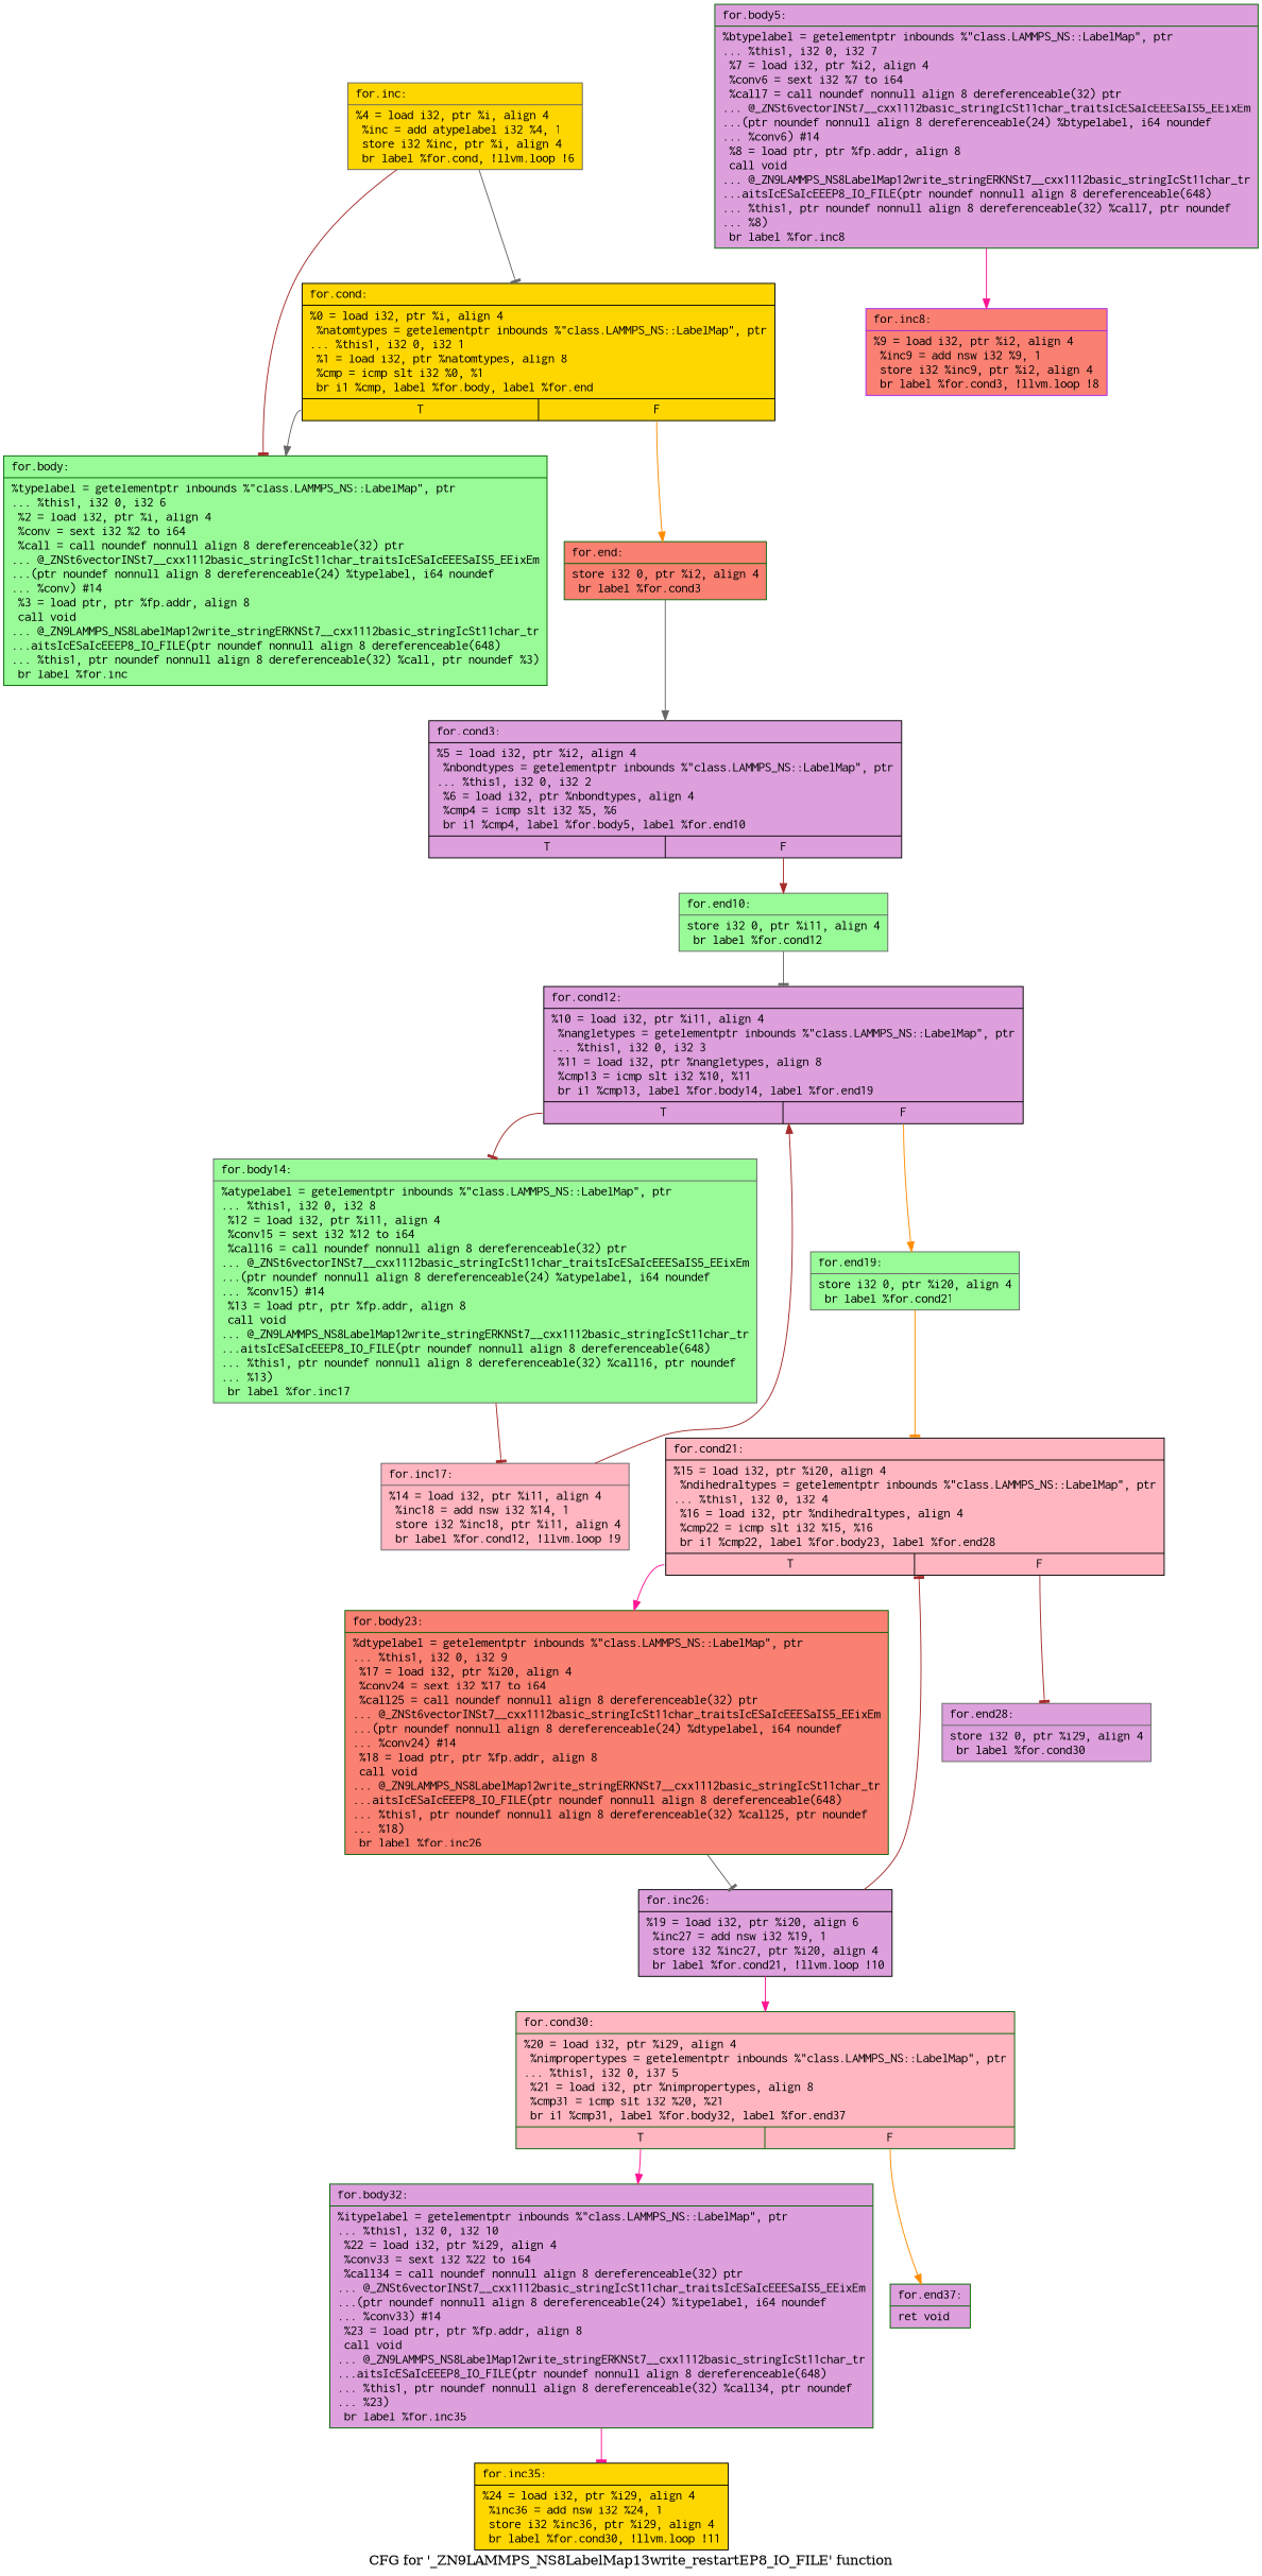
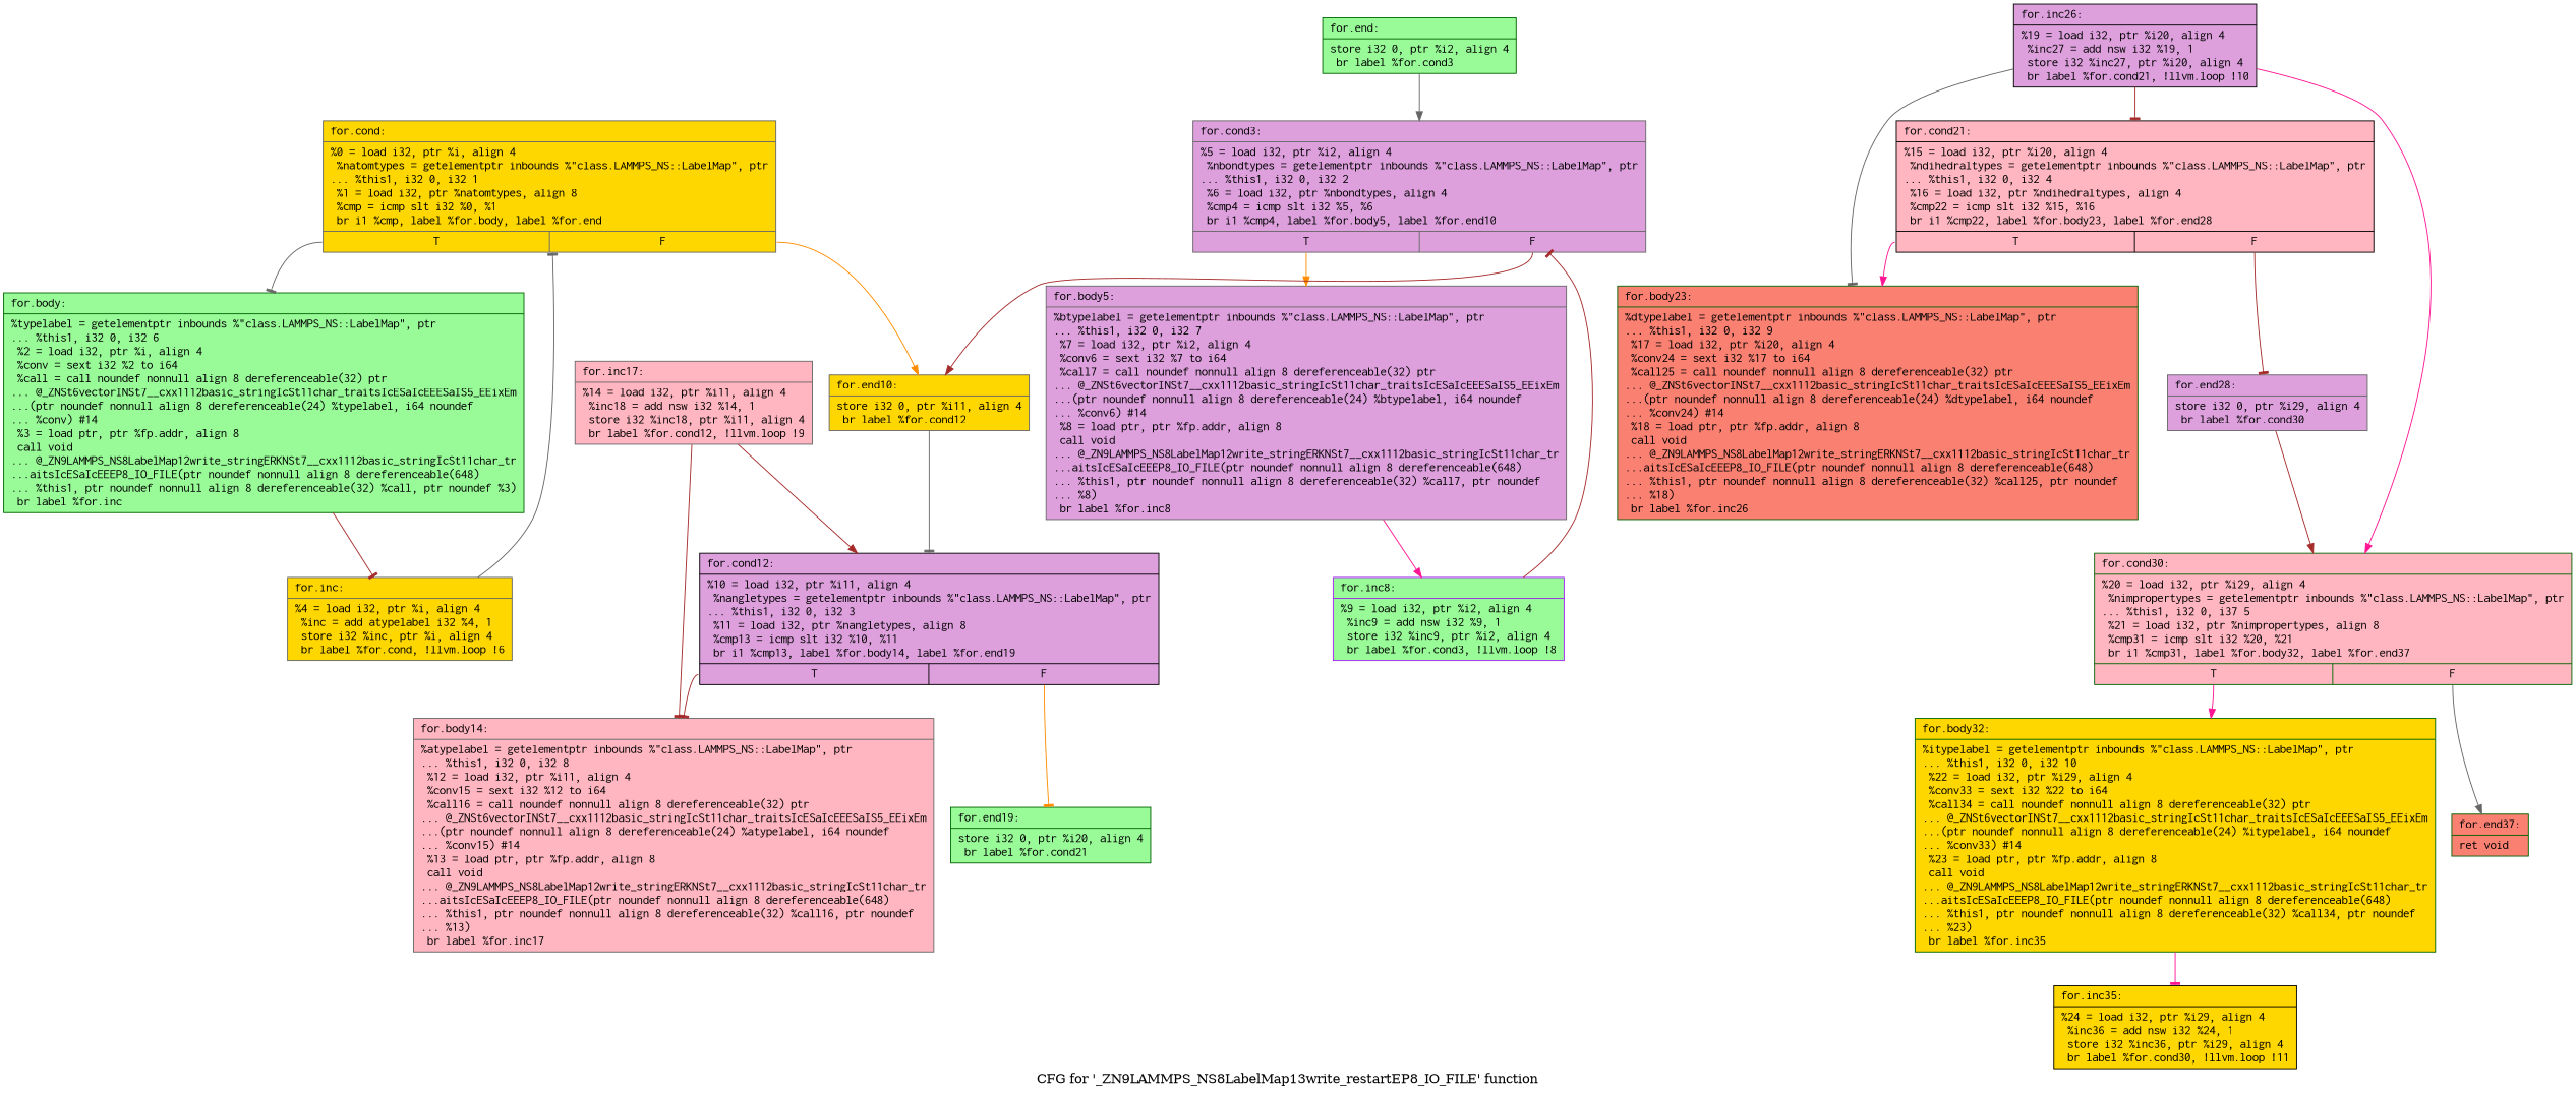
  digraph {
    label="CFG for '_ZN9LAMMPS_NS8LabelMap13write_restartEP8_IO_FILE' function"
    node [color=darkgreen fillcolor=palegreen fontname=Courier shape=record style=filled]
    edge [arrowhead=tee color=brown]
-   n1 [color=black fillcolor=gold label="{for.cond:\l|  %0 = load i32, ptr %i, align 4\l  %natomtypes = getelementptr inbounds %\"class.LAMMPS_NS::LabelMap\", ptr\l... %this1, i32 0, i32 1\l  %1 = load i32, ptr %natomtypes, align 8\l  %cmp = icmp slt i32 %0, %1\l  br i1 %cmp, label %for.body, label %for.end\l|{<s0>T|<s1>F}}"]
+   n1 [color=gray40 fillcolor=gold label="{for.cond:\l|  %0 = load i32, ptr %i, align 4\l  %natomtypes = getelementptr inbounds %\"class.LAMMPS_NS::LabelMap\", ptr\l... %this1, i32 0, i32 1\l  %1 = load i32, ptr %natomtypes, align 8\l  %cmp = icmp slt i32 %0, %1\l  br i1 %cmp, label %for.body, label %for.end\l|{<s0>T|<s1>F}}"]
    n2 [label="{for.body:\l|  %typelabel = getelementptr inbounds %\"class.LAMMPS_NS::LabelMap\", ptr\l... %this1, i32 0, i32 6\l  %2 = load i32, ptr %i, align 4\l  %conv = sext i32 %2 to i64\l  %call = call noundef nonnull align 8 dereferenceable(32) ptr\l... @_ZNSt6vectorINSt7__cxx1112basic_stringIcSt11char_traitsIcESaIcEEESaIS5_EEixEm\l...(ptr noundef nonnull align 8 dereferenceable(24) %typelabel, i64 noundef\l... %conv) #14\l  %3 = load ptr, ptr %fp.addr, align 8\l  call void\l... @_ZN9LAMMPS_NS8LabelMap12write_stringERKNSt7__cxx1112basic_stringIcSt11char_tr\l...aitsIcESaIcEEEP8_IO_FILE(ptr noundef nonnull align 8 dereferenceable(648)\l... %this1, ptr noundef nonnull align 8 dereferenceable(32) %call, ptr noundef %3)\l  br label %for.inc\l}"]
-   n3 [fillcolor=salmon label="{for.end:\l|  store i32 0, ptr %i2, align 4\l  br label %for.cond3\l}"]
+   n3 [label="{for.end:\l|  store i32 0, ptr %i2, align 4\l  br label %for.cond3\l}"]
    n4 [color=gray40 fillcolor=gold label="{for.inc:\l|  %4 = load i32, ptr %i, align 4\l  %inc = add atypelabel i32 %4, 1\l  store i32 %inc, ptr %i, align 4\l  br label %for.cond, !llvm.loop !6\l}"]
-   n5 [color=black fillcolor=plum label="{for.cond3:\l|  %5 = load i32, ptr %i2, align 4\l  %nbondtypes = getelementptr inbounds %\"class.LAMMPS_NS::LabelMap\", ptr\l... %this1, i32 0, i32 2\l  %6 = load i32, ptr %nbondtypes, align 4\l  %cmp4 = icmp slt i32 %5, %6\l  br i1 %cmp4, label %for.body5, label %for.end10\l|{<s0>T|<s1>F}}"]
-   n6 [fillcolor=plum label="{for.body5:\l|  %btypelabel = getelementptr inbounds %\"class.LAMMPS_NS::LabelMap\", ptr\l... %this1, i32 0, i32 7\l  %7 = load i32, ptr %i2, align 4\l  %conv6 = sext i32 %7 to i64\l  %call7 = call noundef nonnull align 8 dereferenceable(32) ptr\l... @_ZNSt6vectorINSt7__cxx1112basic_stringIcSt11char_traitsIcESaIcEEESaIS5_EEixEm\l...(ptr noundef nonnull align 8 dereferenceable(24) %btypelabel, i64 noundef\l... %conv6) #14\l  %8 = load ptr, ptr %fp.addr, align 8\l  call void\l... @_ZN9LAMMPS_NS8LabelMap12write_stringERKNSt7__cxx1112basic_stringIcSt11char_tr\l...aitsIcESaIcEEEP8_IO_FILE(ptr noundef nonnull align 8 dereferenceable(648)\l... %this1, ptr noundef nonnull align 8 dereferenceable(32) %call7, ptr noundef\l... %8)\l  br label %for.inc8\l}"]
-   n7 [color=gray40 label="{for.end10:\l|  store i32 0, ptr %i11, align 4\l  br label %for.cond12\l}"]
-   n8 [color=purple fillcolor=salmon label="{for.inc8:\l|  %9 = load i32, ptr %i2, align 4\l  %inc9 = add nsw i32 %9, 1\l  store i32 %inc9, ptr %i2, align 4\l  br label %for.cond3, !llvm.loop !8\l}"]
+   n5 [color=gray40 fillcolor=plum label="{for.cond3:\l|  %5 = load i32, ptr %i2, align 4\l  %nbondtypes = getelementptr inbounds %\"class.LAMMPS_NS::LabelMap\", ptr\l... %this1, i32 0, i32 2\l  %6 = load i32, ptr %nbondtypes, align 4\l  %cmp4 = icmp slt i32 %5, %6\l  br i1 %cmp4, label %for.body5, label %for.end10\l|{<s0>T|<s1>F}}"]
+   n6 [color=gray40 fillcolor=plum label="{for.body5:\l|  %btypelabel = getelementptr inbounds %\"class.LAMMPS_NS::LabelMap\", ptr\l... %this1, i32 0, i32 7\l  %7 = load i32, ptr %i2, align 4\l  %conv6 = sext i32 %7 to i64\l  %call7 = call noundef nonnull align 8 dereferenceable(32) ptr\l... @_ZNSt6vectorINSt7__cxx1112basic_stringIcSt11char_traitsIcESaIcEEESaIS5_EEixEm\l...(ptr noundef nonnull align 8 dereferenceable(24) %btypelabel, i64 noundef\l... %conv6) #14\l  %8 = load ptr, ptr %fp.addr, align 8\l  call void\l... @_ZN9LAMMPS_NS8LabelMap12write_stringERKNSt7__cxx1112basic_stringIcSt11char_tr\l...aitsIcESaIcEEEP8_IO_FILE(ptr noundef nonnull align 8 dereferenceable(648)\l... %this1, ptr noundef nonnull align 8 dereferenceable(32) %call7, ptr noundef\l... %8)\l  br label %for.inc8\l}"]
+   n7 [color=gray40 fillcolor=gold label="{for.end10:\l|  store i32 0, ptr %i11, align 4\l  br label %for.cond12\l}"]
+   n8 [color=purple label="{for.inc8:\l|  %9 = load i32, ptr %i2, align 4\l  %inc9 = add nsw i32 %9, 1\l  store i32 %inc9, ptr %i2, align 4\l  br label %for.cond3, !llvm.loop !8\l}"]
    n9 [color=black fillcolor=plum label="{for.cond12:\l|  %10 = load i32, ptr %i11, align 4\l  %nangletypes = getelementptr inbounds %\"class.LAMMPS_NS::LabelMap\", ptr\l... %this1, i32 0, i32 3\l  %11 = load i32, ptr %nangletypes, align 8\l  %cmp13 = icmp slt i32 %10, %11\l  br i1 %cmp13, label %for.body14, label %for.end19\l|{<s0>T|<s1>F}}"]
-   n10 [color=gray40 label="{for.body14:\l|  %atypelabel = getelementptr inbounds %\"class.LAMMPS_NS::LabelMap\", ptr\l... %this1, i32 0, i32 8\l  %12 = load i32, ptr %i11, align 4\l  %conv15 = sext i32 %12 to i64\l  %call16 = call noundef nonnull align 8 dereferenceable(32) ptr\l... @_ZNSt6vectorINSt7__cxx1112basic_stringIcSt11char_traitsIcESaIcEEESaIS5_EEixEm\l...(ptr noundef nonnull align 8 dereferenceable(24) %atypelabel, i64 noundef\l... %conv15) #14\l  %13 = load ptr, ptr %fp.addr, align 8\l  call void\l... @_ZN9LAMMPS_NS8LabelMap12write_stringERKNSt7__cxx1112basic_stringIcSt11char_tr\l...aitsIcESaIcEEEP8_IO_FILE(ptr noundef nonnull align 8 dereferenceable(648)\l... %this1, ptr noundef nonnull align 8 dereferenceable(32) %call16, ptr noundef\l... %13)\l  br label %for.inc17\l}"]
-   n11 [color=gray40 label="{for.end19:\l|  store i32 0, ptr %i20, align 4\l  br label %for.cond21\l}"]
+   n10 [color=gray40 fillcolor=lightpink label="{for.body14:\l|  %atypelabel = getelementptr inbounds %\"class.LAMMPS_NS::LabelMap\", ptr\l... %this1, i32 0, i32 8\l  %12 = load i32, ptr %i11, align 4\l  %conv15 = sext i32 %12 to i64\l  %call16 = call noundef nonnull align 8 dereferenceable(32) ptr\l... @_ZNSt6vectorINSt7__cxx1112basic_stringIcSt11char_traitsIcESaIcEEESaIS5_EEixEm\l...(ptr noundef nonnull align 8 dereferenceable(24) %atypelabel, i64 noundef\l... %conv15) #14\l  %13 = load ptr, ptr %fp.addr, align 8\l  call void\l... @_ZN9LAMMPS_NS8LabelMap12write_stringERKNSt7__cxx1112basic_stringIcSt11char_tr\l...aitsIcESaIcEEEP8_IO_FILE(ptr noundef nonnull align 8 dereferenceable(648)\l... %this1, ptr noundef nonnull align 8 dereferenceable(32) %call16, ptr noundef\l... %13)\l  br label %for.inc17\l}"]
+   n11 [label="{for.end19:\l|  store i32 0, ptr %i20, align 4\l  br label %for.cond21\l}"]
    n12 [color=gray40 fillcolor=lightpink label="{for.inc17:\l|  %14 = load i32, ptr %i11, align 4\l  %inc18 = add nsw i32 %14, 1\l  store i32 %inc18, ptr %i11, align 4\l  br label %for.cond12, !llvm.loop !9\l}"]
    n13 [color=black fillcolor=lightpink label="{for.cond21:\l|  %15 = load i32, ptr %i20, align 4\l  %ndihedraltypes = getelementptr inbounds %\"class.LAMMPS_NS::LabelMap\", ptr\l... %this1, i32 0, i32 4\l  %16 = load i32, ptr %ndihedraltypes, align 4\l  %cmp22 = icmp slt i32 %15, %16\l  br i1 %cmp22, label %for.body23, label %for.end28\l|{<s0>T|<s1>F}}"]
    n14 [fillcolor=salmon label="{for.body23:\l|  %dtypelabel = getelementptr inbounds %\"class.LAMMPS_NS::LabelMap\", ptr\l... %this1, i32 0, i32 9\l  %17 = load i32, ptr %i20, align 4\l  %conv24 = sext i32 %17 to i64\l  %call25 = call noundef nonnull align 8 dereferenceable(32) ptr\l... @_ZNSt6vectorINSt7__cxx1112basic_stringIcSt11char_traitsIcESaIcEEESaIS5_EEixEm\l...(ptr noundef nonnull align 8 dereferenceable(24) %dtypelabel, i64 noundef\l... %conv24) #14\l  %18 = load ptr, ptr %fp.addr, align 8\l  call void\l... @_ZN9LAMMPS_NS8LabelMap12write_stringERKNSt7__cxx1112basic_stringIcSt11char_tr\l...aitsIcESaIcEEEP8_IO_FILE(ptr noundef nonnull align 8 dereferenceable(648)\l... %this1, ptr noundef nonnull align 8 dereferenceable(32) %call25, ptr noundef\l... %18)\l  br label %for.inc26\l}"]
    n15 [color=gray40 fillcolor=plum label="{for.end28:\l|  store i32 0, ptr %i29, align 4\l  br label %for.cond30\l}"]
-   n16 [color=black fillcolor=plum label="{for.inc26:\l|  %19 = load i32, ptr %i20, align 6\l  %inc27 = add nsw i32 %19, 1\l  store i32 %inc27, ptr %i20, align 4\l  br label %for.cond21, !llvm.loop !10\l}"]
+   n16 [color=black fillcolor=plum label="{for.inc26:\l|  %19 = load i32, ptr %i20, align 4\l  %inc27 = add nsw i32 %19, 1\l  store i32 %inc27, ptr %i20, align 4\l  br label %for.cond21, !llvm.loop !10\l}"]
    n17 [fillcolor=lightpink label="{for.cond30:\l|  %20 = load i32, ptr %i29, align 4\l  %nimpropertypes = getelementptr inbounds %\"class.LAMMPS_NS::LabelMap\", ptr\l... %this1, i32 0, i37 5\l  %21 = load i32, ptr %nimpropertypes, align 8\l  %cmp31 = icmp slt i32 %20, %21\l  br i1 %cmp31, label %for.body32, label %for.end37\l|{<s0>T|<s1>F}}"]
-   n18 [fillcolor=plum label="{for.body32:\l|  %itypelabel = getelementptr inbounds %\"class.LAMMPS_NS::LabelMap\", ptr\l... %this1, i32 0, i32 10\l  %22 = load i32, ptr %i29, align 4\l  %conv33 = sext i32 %22 to i64\l  %call34 = call noundef nonnull align 8 dereferenceable(32) ptr\l... @_ZNSt6vectorINSt7__cxx1112basic_stringIcSt11char_traitsIcESaIcEEESaIS5_EEixEm\l...(ptr noundef nonnull align 8 dereferenceable(24) %itypelabel, i64 noundef\l... %conv33) #14\l  %23 = load ptr, ptr %fp.addr, align 8\l  call void\l... @_ZN9LAMMPS_NS8LabelMap12write_stringERKNSt7__cxx1112basic_stringIcSt11char_tr\l...aitsIcESaIcEEEP8_IO_FILE(ptr noundef nonnull align 8 dereferenceable(648)\l... %this1, ptr noundef nonnull align 8 dereferenceable(32) %call34, ptr noundef\l... %23)\l  br label %for.inc35\l}"]
-   n19 [fillcolor=plum label="{for.end37:\l|  ret void\l}"]
+   n18 [fillcolor=gold label="{for.body32:\l|  %itypelabel = getelementptr inbounds %\"class.LAMMPS_NS::LabelMap\", ptr\l... %this1, i32 0, i32 10\l  %22 = load i32, ptr %i29, align 4\l  %conv33 = sext i32 %22 to i64\l  %call34 = call noundef nonnull align 8 dereferenceable(32) ptr\l... @_ZNSt6vectorINSt7__cxx1112basic_stringIcSt11char_traitsIcESaIcEEESaIS5_EEixEm\l...(ptr noundef nonnull align 8 dereferenceable(24) %itypelabel, i64 noundef\l... %conv33) #14\l  %23 = load ptr, ptr %fp.addr, align 8\l  call void\l... @_ZN9LAMMPS_NS8LabelMap12write_stringERKNSt7__cxx1112basic_stringIcSt11char_tr\l...aitsIcESaIcEEEP8_IO_FILE(ptr noundef nonnull align 8 dereferenceable(648)\l... %this1, ptr noundef nonnull align 8 dereferenceable(32) %call34, ptr noundef\l... %23)\l  br label %for.inc35\l}"]
+   n19 [fillcolor=salmon label="{for.end37:\l|  ret void\l}"]
    n20 [color=black fillcolor=gold label="{for.inc35:\l|  %24 = load i32, ptr %i29, align 4\l  %inc36 = add nsw i32 %24, 1\l  store i32 %inc36, ptr %i29, align 4\l  br label %for.cond30, !llvm.loop !11\l}"]
-   n1 -> n2 [arrowhead=normal color=gray40 tailport=s0]
-   n1 -> n3 [arrowhead=normal color=darkorange tailport=s1]
-   n4 -> n2
+   n1 -> n2 [color=gray40 tailport=s0]
+   n1 -> n7 [arrowhead=normal color=darkorange tailport=s1]
+   n2 -> n4
    n3 -> n5 [arrowhead=normal color=gray40]
    n4 -> n1 [color=gray40]
+   n5 -> n6 [arrowhead=normal color=darkorange tailport=s0]
    n5 -> n7 [arrowhead=normal tailport=s1]
    n6 -> n8 [arrowhead=normal color=deeppink]
    n7 -> n9 [color=gray40]
+   n8 -> n5
    n9 -> n10 [tailport=s0]
-   n9 -> n11 [arrowhead=normal color=darkorange tailport=s1]
-   n10 -> n12
-   n11 -> n13 [color=darkorange]
+   n9 -> n11 [color=darkorange tailport=s1]
+   n12 -> n10
    n12 -> n9 [arrowhead=normal]
    n13 -> n14 [arrowhead=normal color=deeppink tailport=s0]
    n13 -> n15 [tailport=s1]
-   n14 -> n16 [color=gray40]
+   n16 -> n14 [color=gray40]
+   n15 -> n17 [arrowhead=normal]
    n16 -> n13
    n16 -> n17 [arrowhead=normal color=deeppink]
    n17 -> n18 [arrowhead=normal color=deeppink tailport=s0]
-   n17 -> n19 [arrowhead=normal color=darkorange tailport=s1]
+   n17 -> n19 [arrowhead=normal color=gray40 tailport=s1]
    n18 -> n20 [color=deeppink]
  }
